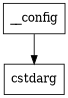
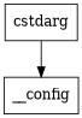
  digraph {
    node [shape=box]
    n1 [label=cstdarg]
    n2 [label=__config]
-   n2 -> n1
+   n1 -> n2
  }
